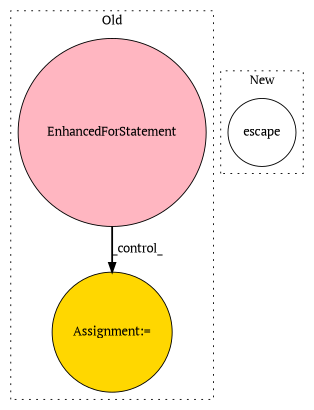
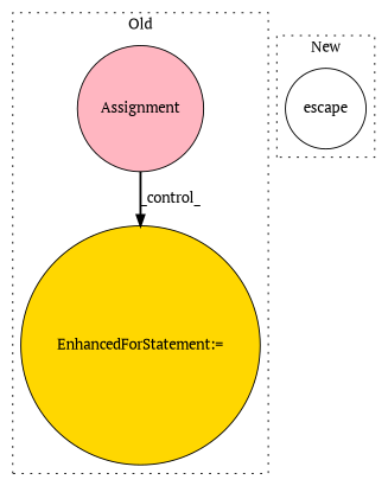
  digraph {
    fontname="PT Serif"
    node [shape=circle style=filled fontname="PT Serif"]
-   n1 [a=70 l="53,2" label=EnhancedForStatement s="553,634" fillcolor=lightpink]
-   n2 [a=7 l=1 label="Assignment:=" s=655 fillcolor=gold]
+   n1 [a=70 l="53,2" label=Assignment s="553,634" fillcolor=lightpink]
+   n2 [a=7 l=1 label="EnhancedForStatement:=" s=655 fillcolor=gold]
    n3 [a=32 l="7,1" label=escape s="688,698" fillcolor=white]
    subgraph cluster_1 {
      label=Old
      style=dotted
      n1
      n2
    }
    subgraph cluster_2 {
      label=New
      style=dotted
      n3
    }
    n1 -> n2 [label=_control_ color=black style=bold fontname="PT Serif"]
  }
